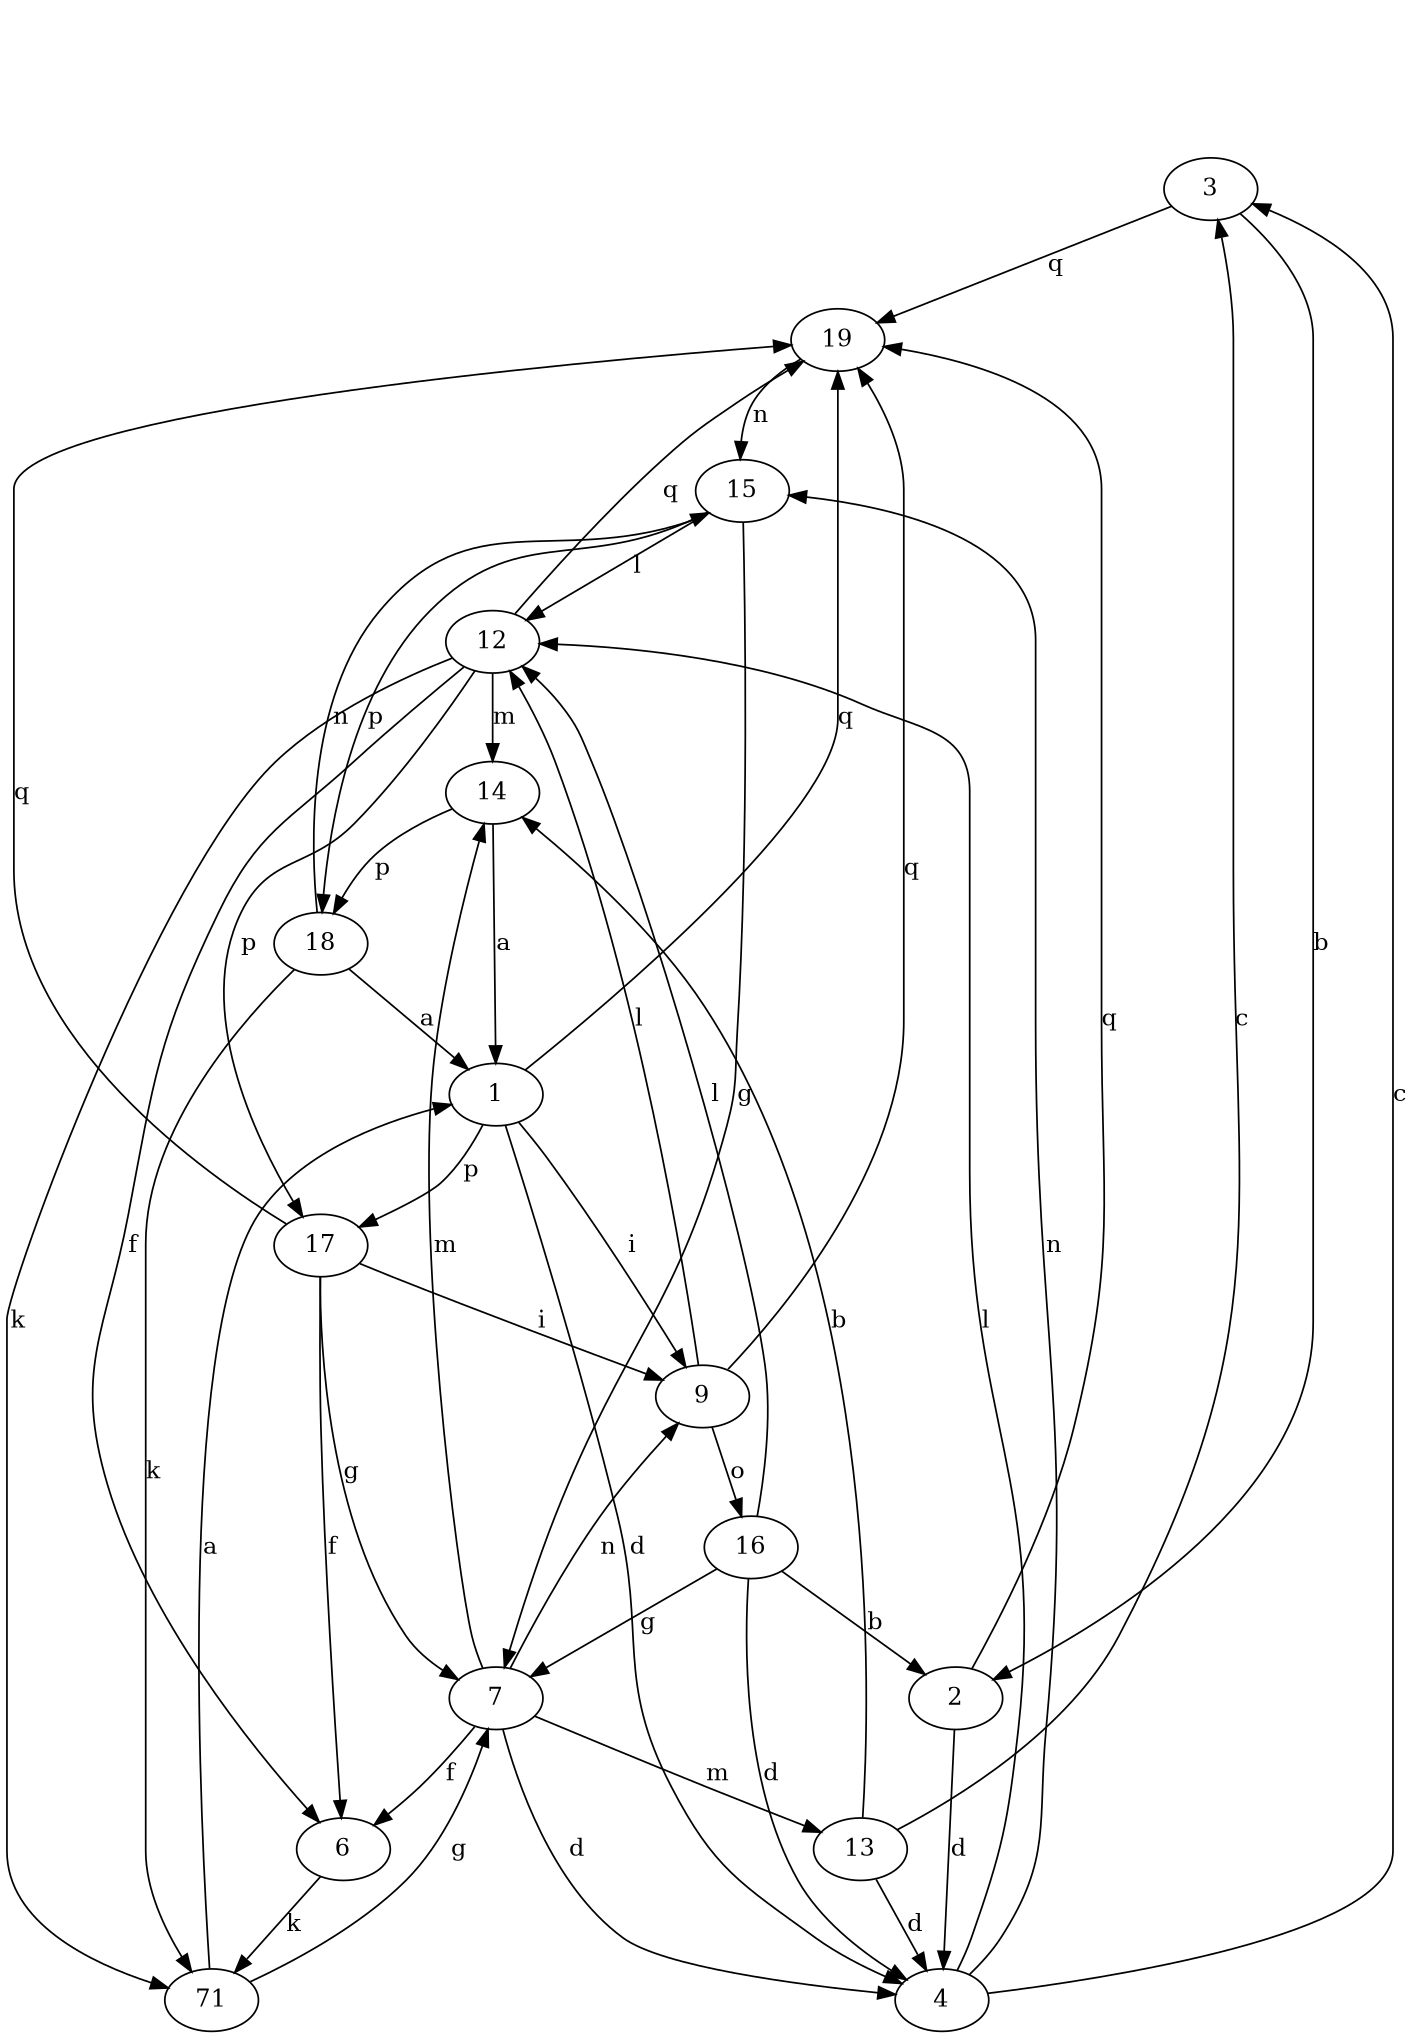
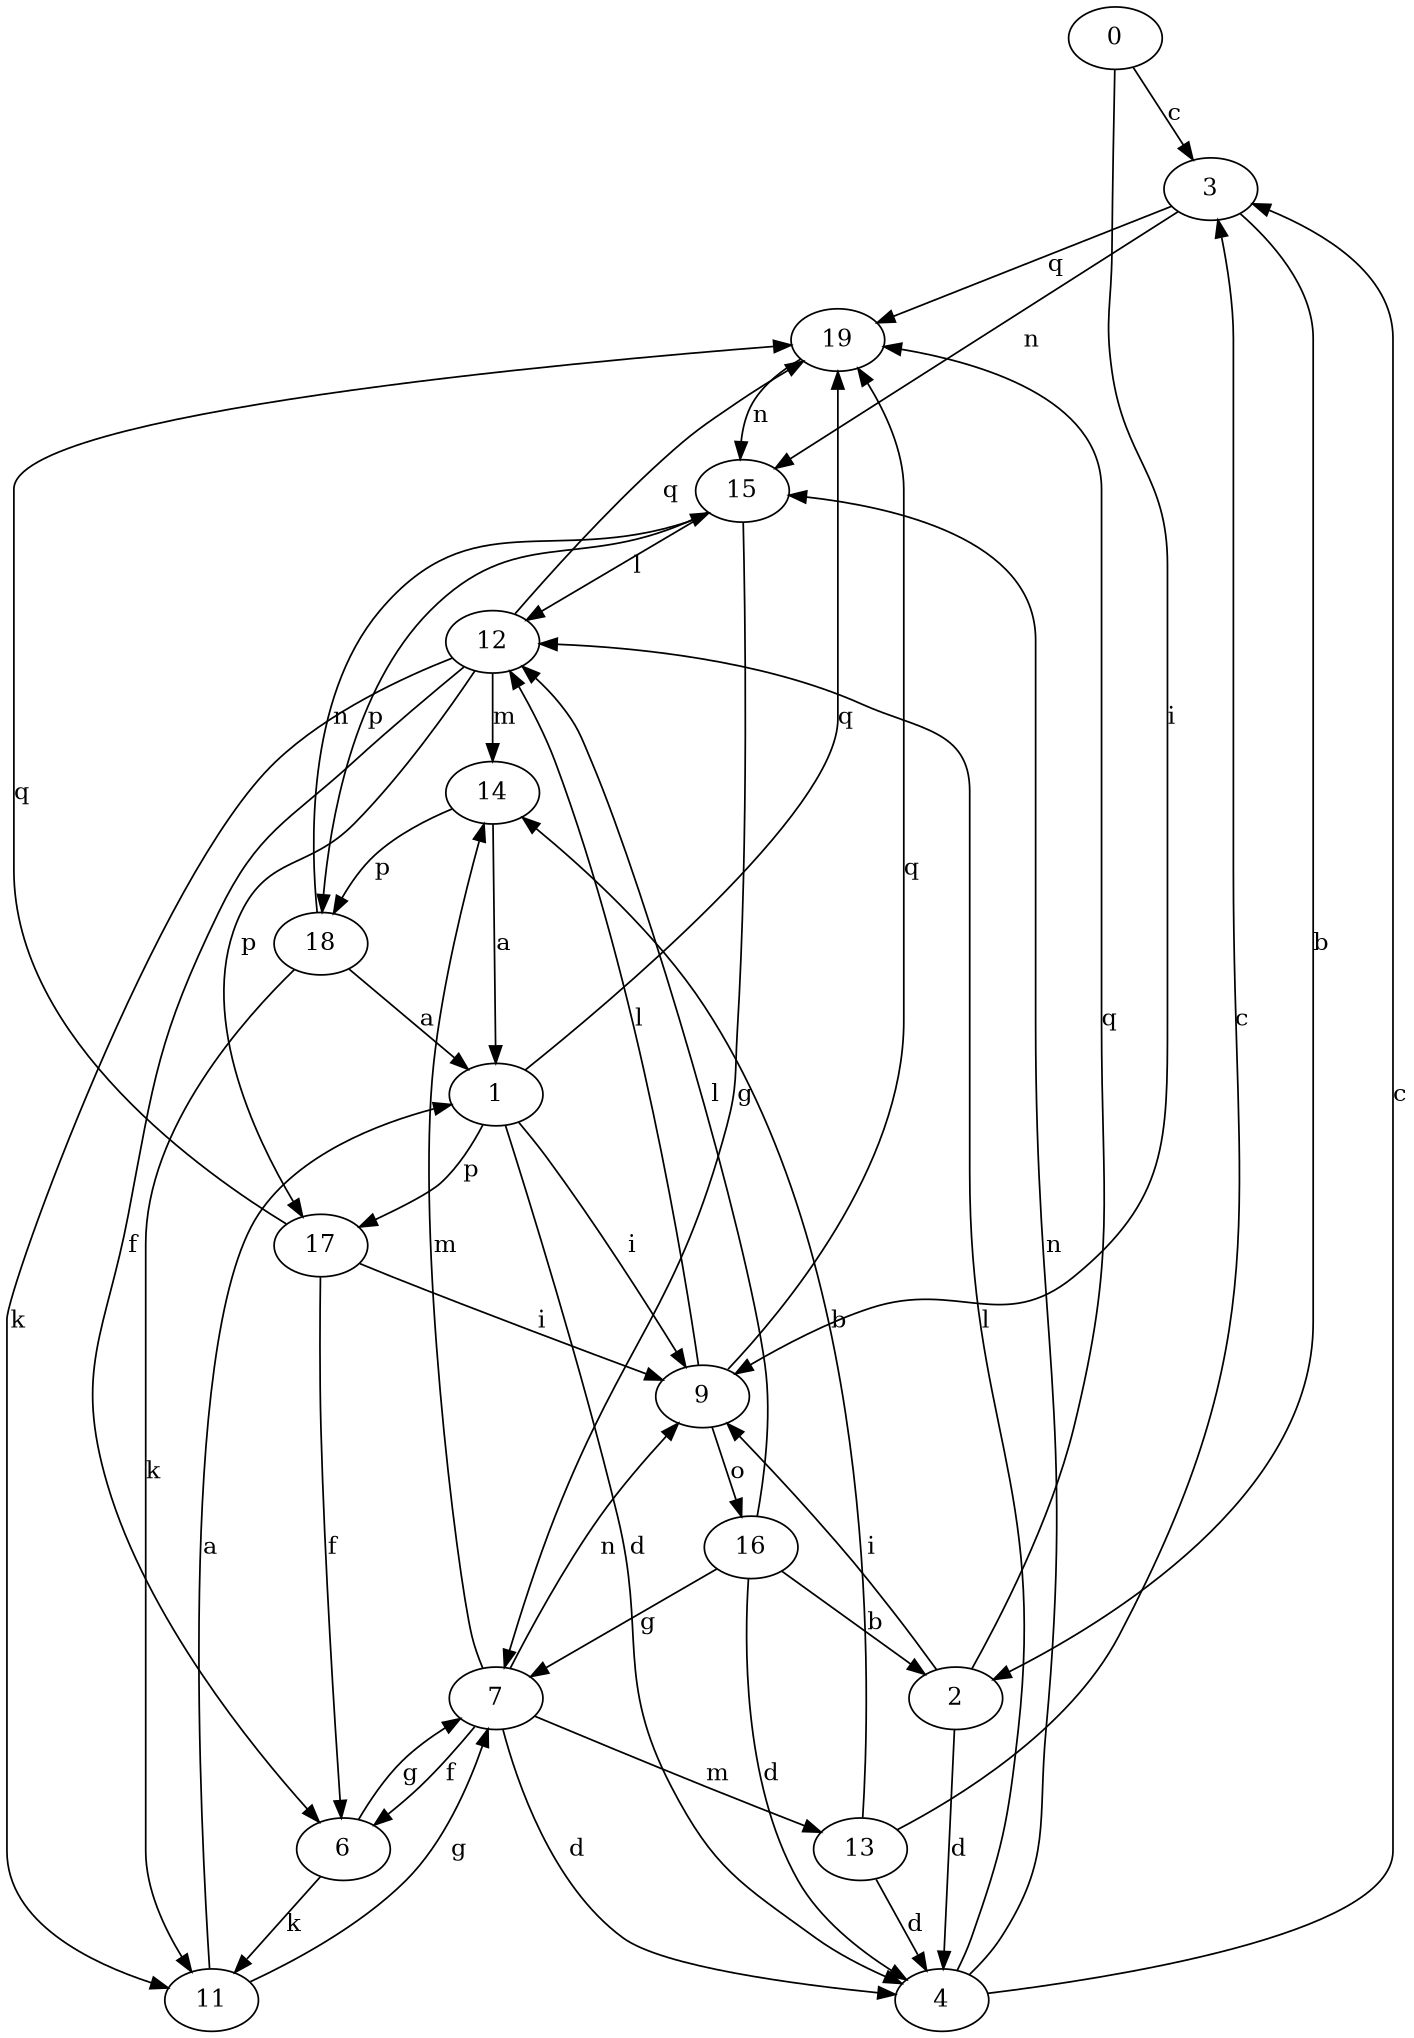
  strict digraph {
+   0
    3
    9
    19
    2
    15
    12
    16
    1
    4
    17
    6
    7
    18
-   11 [label=71]
+   11
    14
    13
+   0 -> 3 [label=c]
+   0 -> 9 [label=i]
    3 -> 19 [label=q]
    3 -> 2 [label=b]
+   3 -> 15 [label=n]
    9 -> 19 [label=q]
    9 -> 12 [label=l]
    9 -> 16 [label=o]
    19 -> 15 [label=n]
+   2 -> 9 [label=i]
    2 -> 19 [label=q]
    2 -> 4 [label=d]
    15 -> 12 [label=l]
    15 -> 7 [label=g]
    15 -> 18 [label=p]
    12 -> 19 [label=q]
    12 -> 17 [label=p]
    12 -> 6 [label=f]
    12 -> 11 [label=k]
    12 -> 14 [label=m]
    16 -> 2 [label=b]
    16 -> 12 [label=l]
    16 -> 4 [label=d]
    16 -> 7 [label=g]
    1 -> 9 [label=i]
    1 -> 19 [label=q]
    1 -> 4 [label=d]
    1 -> 17 [label=p]
    4 -> 3 [label=c]
    4 -> 15 [label=n]
    4 -> 12 [label=l]
    17 -> 9 [label=i]
    17 -> 19 [label=q]
    17 -> 6 [label=f]
-   17 -> 7 [label=g]
+   6 -> 7 [label=g]
    6 -> 11 [label=k]
    7 -> 9 [label=n]
    7 -> 4 [label=d]
    7 -> 6 [label=f]
    7 -> 14 [label=m]
    7 -> 13 [label=m]
    18 -> 15 [label=n]
    18 -> 1 [label=a]
    18 -> 11 [label=k]
    11 -> 1 [label=a]
    11 -> 7 [label=g]
    14 -> 1 [label=a]
    14 -> 18 [label=p]
    13 -> 3 [label=c]
    13 -> 4 [label=d]
    13 -> 14 [label=b]
  }
